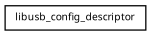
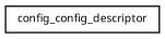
  digraph {
    rankdir=LR
-   n1 [color=black fillcolor=white fontname=Sans fontsize=8 height=0.2 label=libusb_config_descriptor shape=record style=filled width=0.4]
+   n1 [color=black fillcolor=white fontname=Sans fontsize=8 height=0.2 label=config_config_descriptor shape=record style=filled width=0.4]
  }
